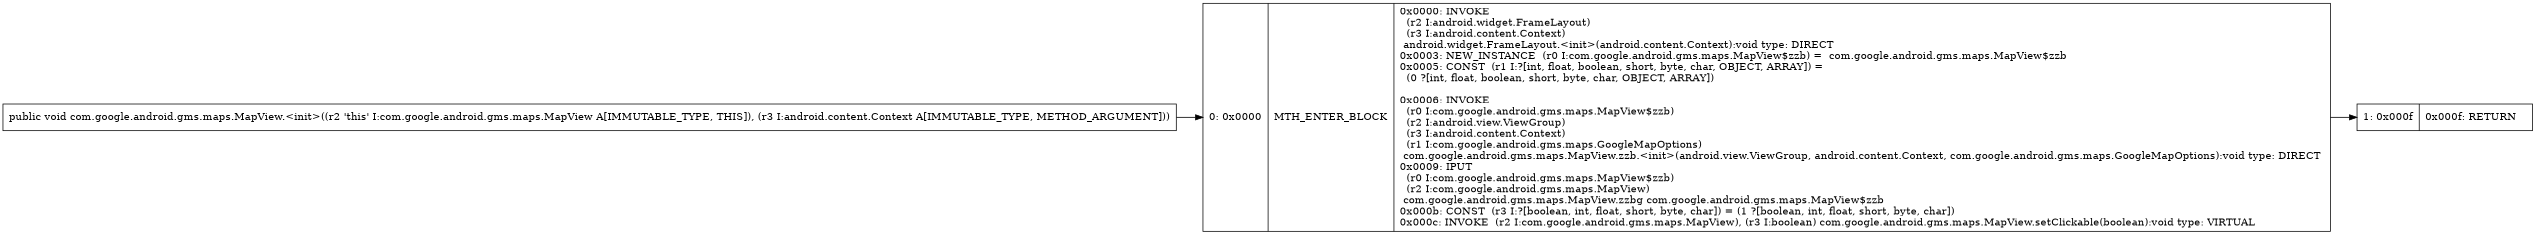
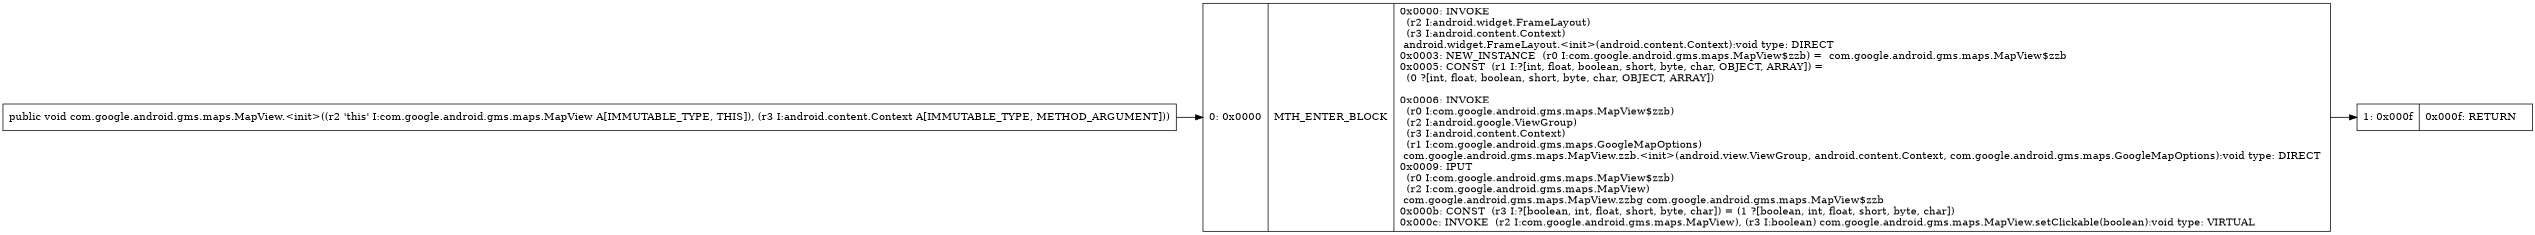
  digraph {
    rankdir=LR
    node [shape=record]
-   n1 [label="{0\:\ 0x0000|MTH_ENTER_BLOCK\l|0x0000: INVOKE  \l  (r2 I:android.widget.FrameLayout)\l  (r3 I:android.content.Context)\l android.widget.FrameLayout.\<init\>(android.content.Context):void type: DIRECT \l0x0003: NEW_INSTANCE  (r0 I:com.google.android.gms.maps.MapView$zzb) =  com.google.android.gms.maps.MapView$zzb \l0x0005: CONST  (r1 I:?[int, float, boolean, short, byte, char, OBJECT, ARRAY]) = \l  (0 ?[int, float, boolean, short, byte, char, OBJECT, ARRAY])\l \l0x0006: INVOKE  \l  (r0 I:com.google.android.gms.maps.MapView$zzb)\l  (r2 I:android.view.ViewGroup)\l  (r3 I:android.content.Context)\l  (r1 I:com.google.android.gms.maps.GoogleMapOptions)\l com.google.android.gms.maps.MapView.zzb.\<init\>(android.view.ViewGroup, android.content.Context, com.google.android.gms.maps.GoogleMapOptions):void type: DIRECT \l0x0009: IPUT  \l  (r0 I:com.google.android.gms.maps.MapView$zzb)\l  (r2 I:com.google.android.gms.maps.MapView)\l com.google.android.gms.maps.MapView.zzbg com.google.android.gms.maps.MapView$zzb \l0x000b: CONST  (r3 I:?[boolean, int, float, short, byte, char]) = (1 ?[boolean, int, float, short, byte, char]) \l0x000c: INVOKE  (r2 I:com.google.android.gms.maps.MapView), (r3 I:boolean) com.google.android.gms.maps.MapView.setClickable(boolean):void type: VIRTUAL \l}"]
+   n1 [label="{0\:\ 0x0000|MTH_ENTER_BLOCK\l|0x0000: INVOKE  \l  (r2 I:android.widget.FrameLayout)\l  (r3 I:android.content.Context)\l android.widget.FrameLayout.\<init\>(android.content.Context):void type: DIRECT \l0x0003: NEW_INSTANCE  (r0 I:com.google.android.gms.maps.MapView$zzb) =  com.google.android.gms.maps.MapView$zzb \l0x0005: CONST  (r1 I:?[int, float, boolean, short, byte, char, OBJECT, ARRAY]) = \l  (0 ?[int, float, boolean, short, byte, char, OBJECT, ARRAY])\l \l0x0006: INVOKE  \l  (r0 I:com.google.android.gms.maps.MapView$zzb)\l  (r2 I:android.google.ViewGroup)\l  (r3 I:android.content.Context)\l  (r1 I:com.google.android.gms.maps.GoogleMapOptions)\l com.google.android.gms.maps.MapView.zzb.\<init\>(android.view.ViewGroup, android.content.Context, com.google.android.gms.maps.GoogleMapOptions):void type: DIRECT \l0x0009: IPUT  \l  (r0 I:com.google.android.gms.maps.MapView$zzb)\l  (r2 I:com.google.android.gms.maps.MapView)\l com.google.android.gms.maps.MapView.zzbg com.google.android.gms.maps.MapView$zzb \l0x000b: CONST  (r3 I:?[boolean, int, float, short, byte, char]) = (1 ?[boolean, int, float, short, byte, char]) \l0x000c: INVOKE  (r2 I:com.google.android.gms.maps.MapView), (r3 I:boolean) com.google.android.gms.maps.MapView.setClickable(boolean):void type: VIRTUAL \l}"]
    n2 [label="{1\:\ 0x000f|0x000f: RETURN   \l}"]
    n3 [label="{public void com.google.android.gms.maps.MapView.\<init\>((r2 'this' I:com.google.android.gms.maps.MapView A[IMMUTABLE_TYPE, THIS]), (r3 I:android.content.Context A[IMMUTABLE_TYPE, METHOD_ARGUMENT])) }"]
    n1 -> n2
    n3 -> n1
  }
